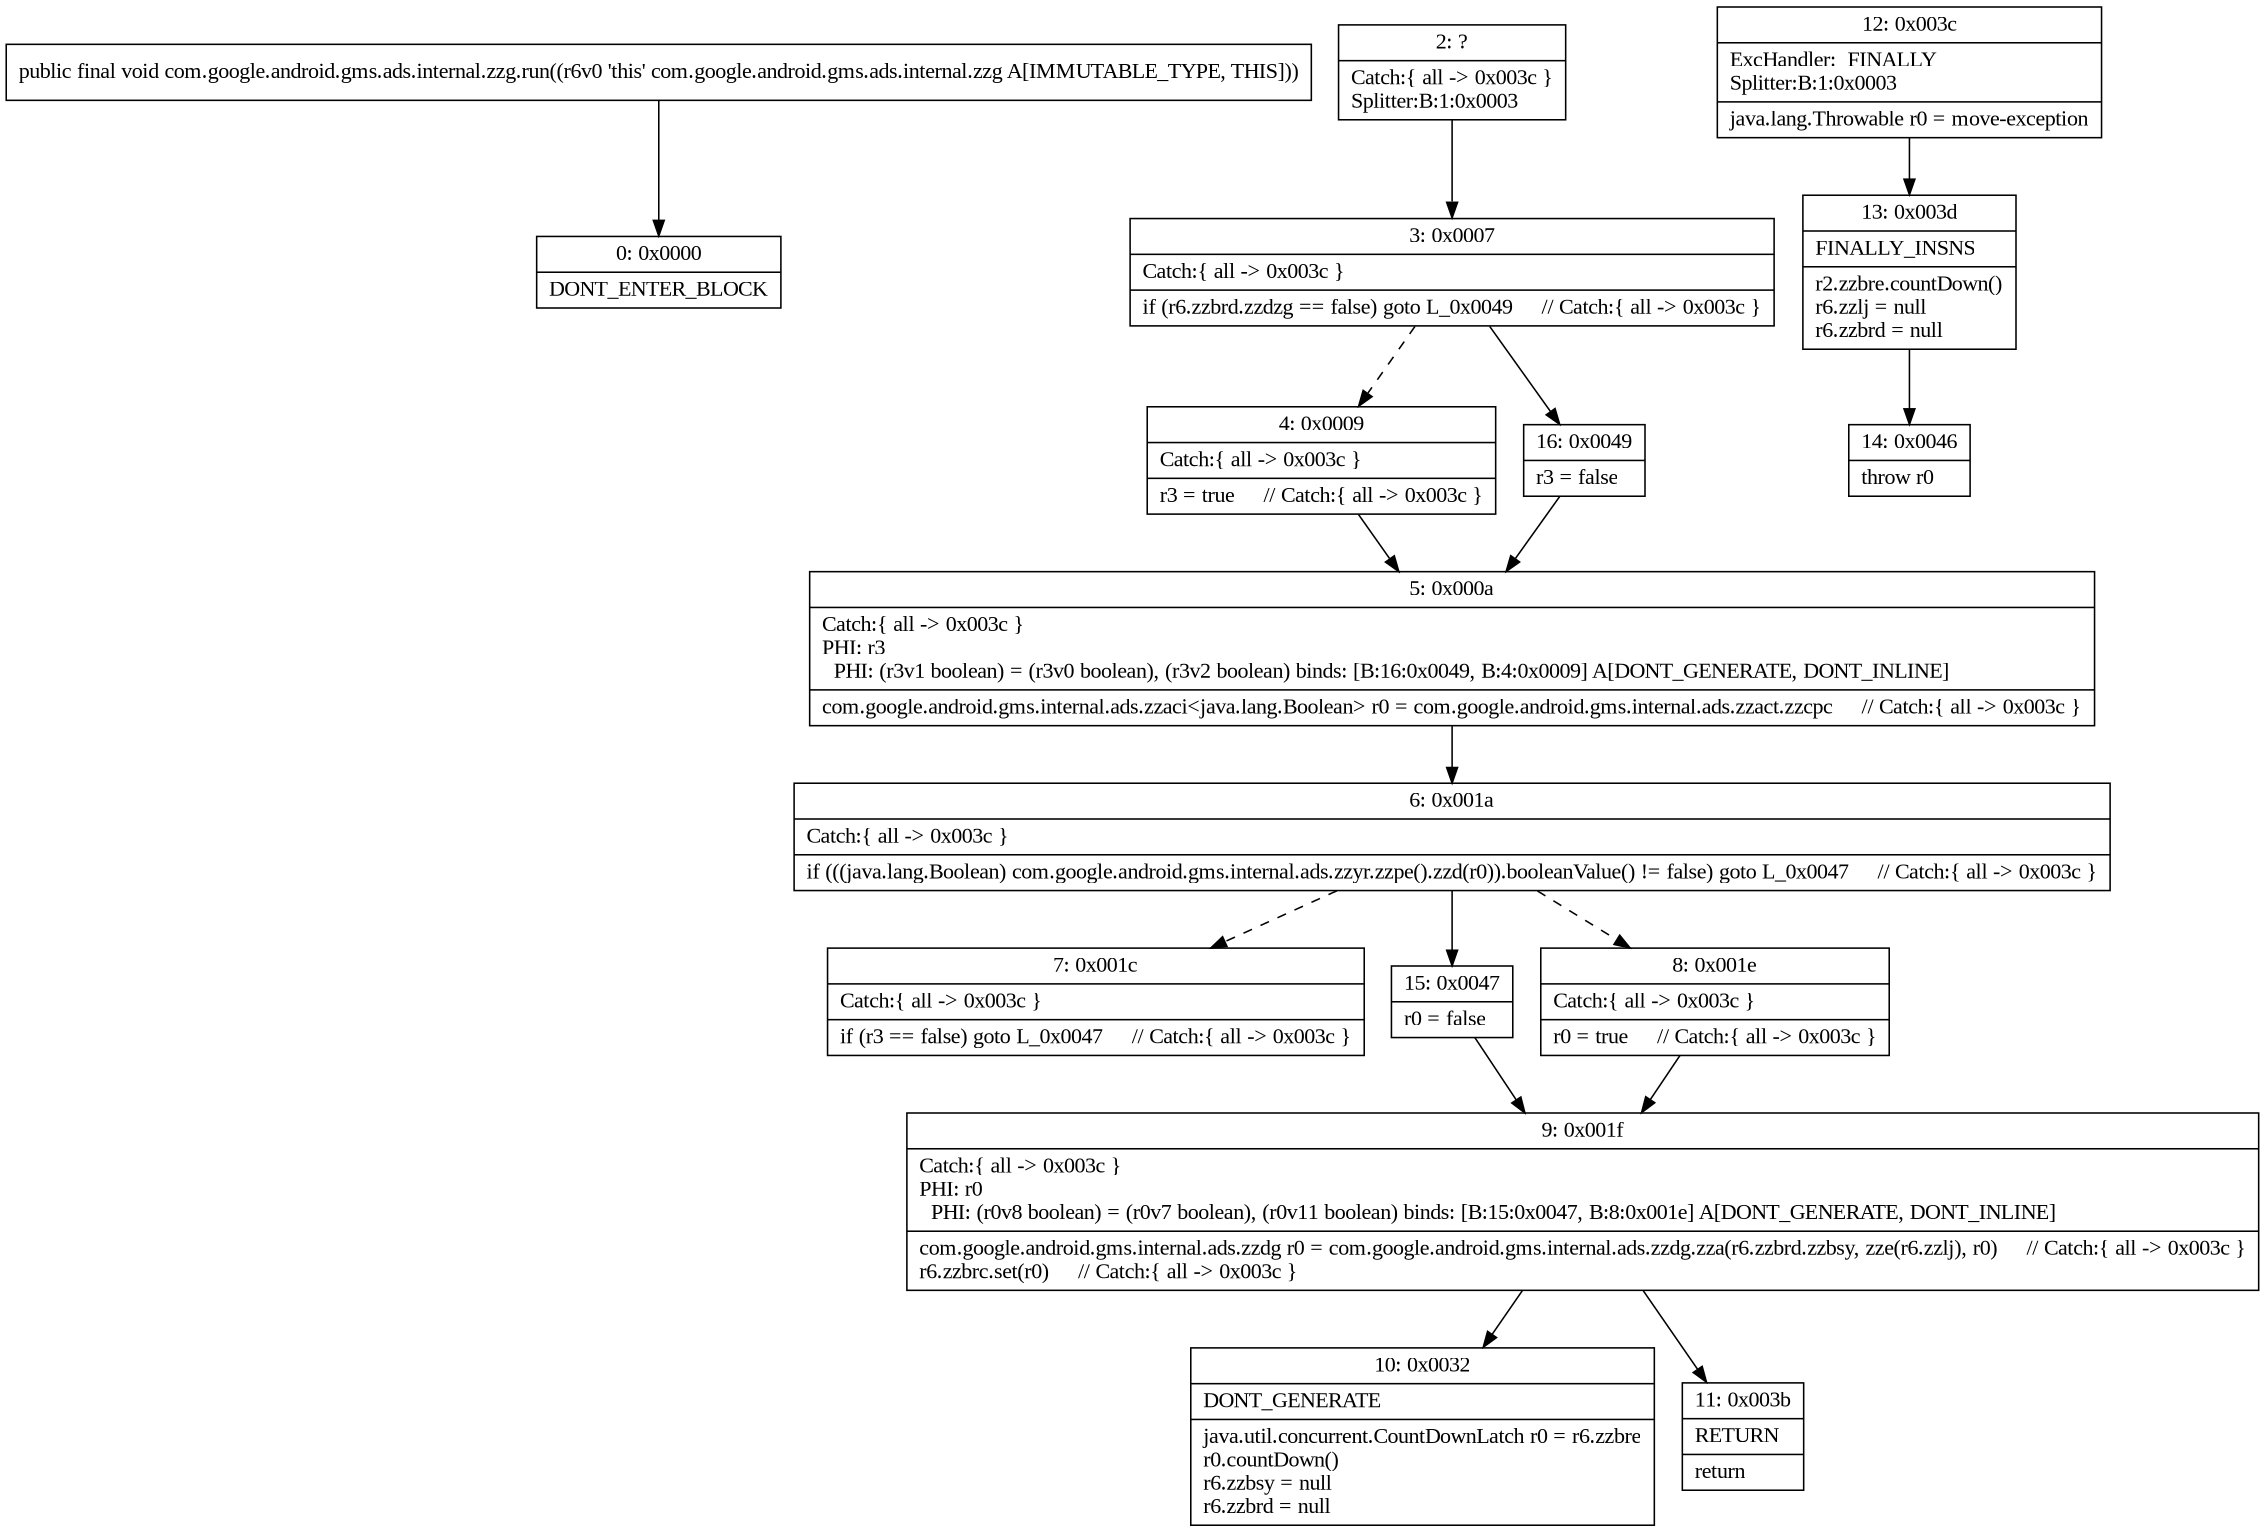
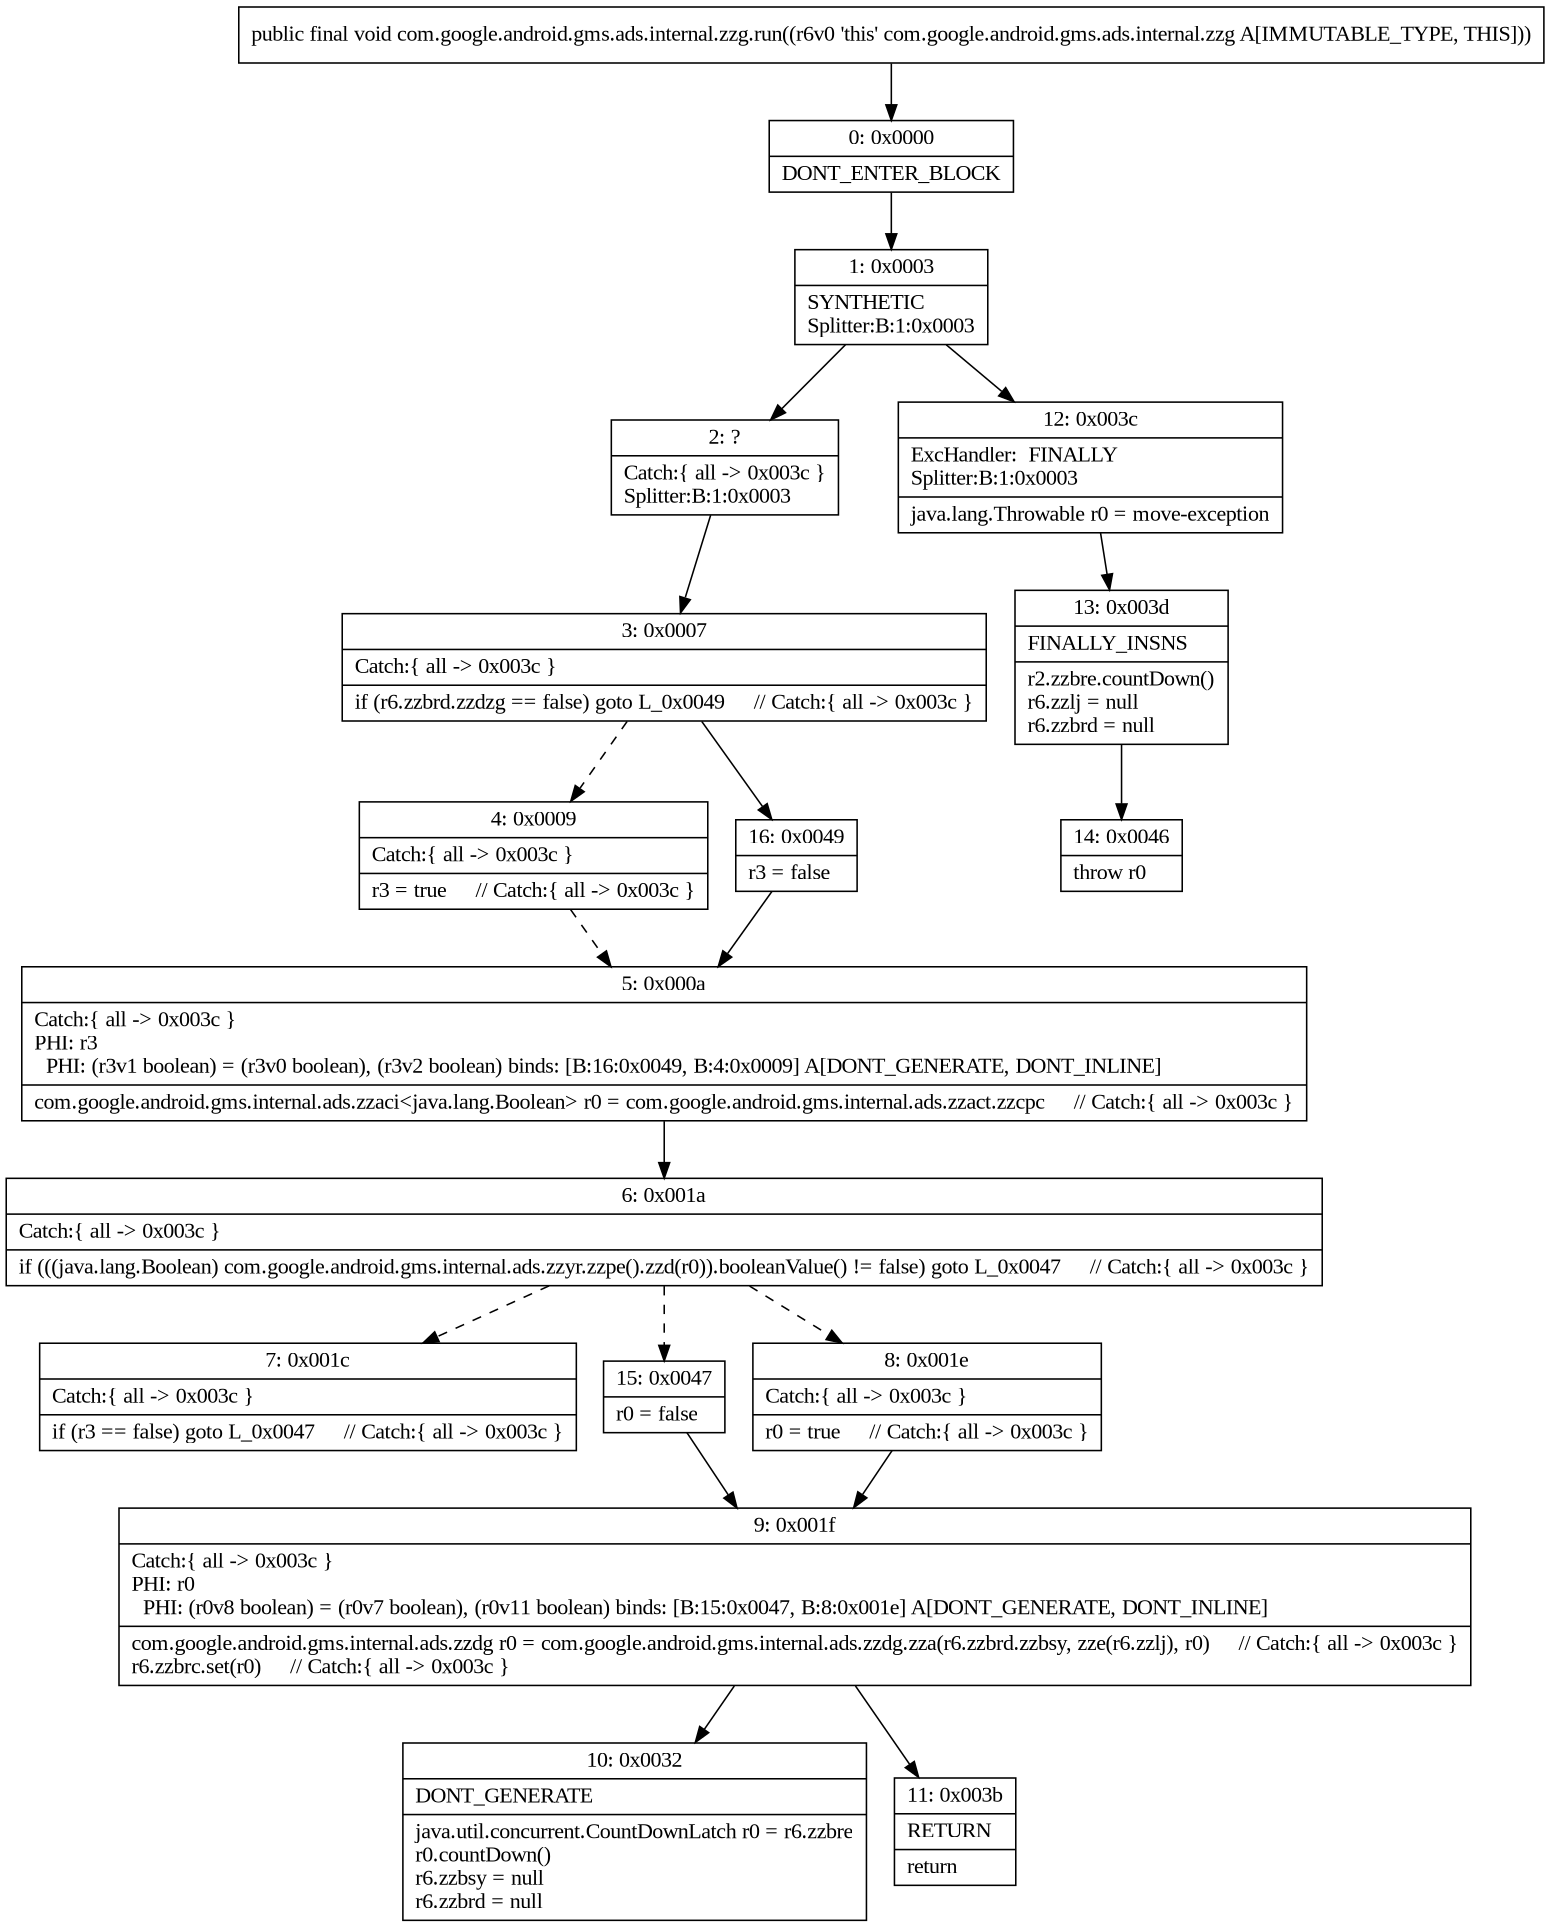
  digraph {
    fontname="Liberation Serif"
    node [fontname="Liberation Serif" shape=record]
    edge [fontname="Liberation Serif"]
    n1 [label="{0\:\ 0x0000|DONT_ENTER_BLOCK\l}"]
+   n2 [label="{1\:\ 0x0003|SYNTHETIC\lSplitter:B:1:0x0003\l}"]
    n3 [label="{2\:\ ?|Catch:\{ all \-\> 0x003c \}\lSplitter:B:1:0x0003\l}"]
    n4 [label="{12\:\ 0x003c|ExcHandler:  FINALLY\lSplitter:B:1:0x0003\l|java.lang.Throwable r0 = move\-exception\l}"]
    n5 [label="{3\:\ 0x0007|Catch:\{ all \-\> 0x003c \}\l|if (r6.zzbrd.zzdzg == false) goto L_0x0049     \/\/ Catch:\{ all \-\> 0x003c \}\l}"]
    n6 [label="{13\:\ 0x003d|FINALLY_INSNS\l|r2.zzbre.countDown()\lr6.zzlj = null\lr6.zzbrd = null\l}"]
    n7 [label="{4\:\ 0x0009|Catch:\{ all \-\> 0x003c \}\l|r3 = true     \/\/ Catch:\{ all \-\> 0x003c \}\l}"]
    n8 [label="{16\:\ 0x0049|r3 = false\l}"]
    n9 [label="{5\:\ 0x000a|Catch:\{ all \-\> 0x003c \}\lPHI: r3 \l  PHI: (r3v1 boolean) = (r3v0 boolean), (r3v2 boolean) binds: [B:16:0x0049, B:4:0x0009] A[DONT_GENERATE, DONT_INLINE]\l|com.google.android.gms.internal.ads.zzaci\<java.lang.Boolean\> r0 = com.google.android.gms.internal.ads.zzact.zzcpc     \/\/ Catch:\{ all \-\> 0x003c \}\l}"]
    n10 [label="{6\:\ 0x001a|Catch:\{ all \-\> 0x003c \}\l|if (((java.lang.Boolean) com.google.android.gms.internal.ads.zzyr.zzpe().zzd(r0)).booleanValue() != false) goto L_0x0047     \/\/ Catch:\{ all \-\> 0x003c \}\l}"]
    n11 [label="{7\:\ 0x001c|Catch:\{ all \-\> 0x003c \}\l|if (r3 == false) goto L_0x0047     \/\/ Catch:\{ all \-\> 0x003c \}\l}"]
    n12 [label="{15\:\ 0x0047|r0 = false\l}"]
    n13 [label="{8\:\ 0x001e|Catch:\{ all \-\> 0x003c \}\l|r0 = true     \/\/ Catch:\{ all \-\> 0x003c \}\l}"]
    n14 [label="{9\:\ 0x001f|Catch:\{ all \-\> 0x003c \}\lPHI: r0 \l  PHI: (r0v8 boolean) = (r0v7 boolean), (r0v11 boolean) binds: [B:15:0x0047, B:8:0x001e] A[DONT_GENERATE, DONT_INLINE]\l|com.google.android.gms.internal.ads.zzdg r0 = com.google.android.gms.internal.ads.zzdg.zza(r6.zzbrd.zzbsy, zze(r6.zzlj), r0)     \/\/ Catch:\{ all \-\> 0x003c \}\lr6.zzbrc.set(r0)     \/\/ Catch:\{ all \-\> 0x003c \}\l}"]
    n15 [label="{10\:\ 0x0032|DONT_GENERATE\l|java.util.concurrent.CountDownLatch r0 = r6.zzbre\lr0.countDown()\lr6.zzbsy = null\lr6.zzbrd = null\l}"]
    n16 [label="{11\:\ 0x003b|RETURN\l|return\l}"]
    n17 [label="{14\:\ 0x0046|throw r0\l}"]
    n18 [label="{public final void com.google.android.gms.ads.internal.zzg.run((r6v0 'this' com.google.android.gms.ads.internal.zzg A[IMMUTABLE_TYPE, THIS])) }"]
+   n1 -> n2
+   n2 -> n3
+   n2 -> n4
    n3 -> n5
    n4 -> n6
    n5 -> n7 [style=dashed]
    n5 -> n8
    n6 -> n17
-   n7 -> n9
+   n7 -> n9 [style=dashed]
    n8 -> n9
    n9 -> n10
    n10 -> n11 [style=dashed]
-   n10 -> n12
+   n10 -> n12 [style=dashed]
    n10 -> n13 [style=dashed]
    n12 -> n14
    n13 -> n14
    n14 -> n15
    n14 -> n16
    n18 -> n1
  }
